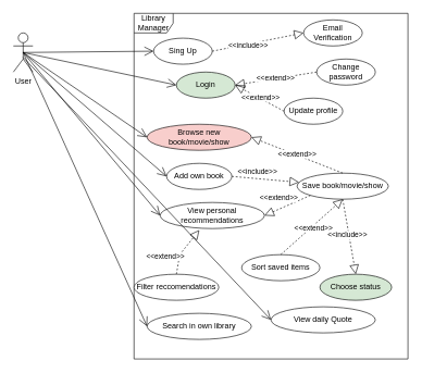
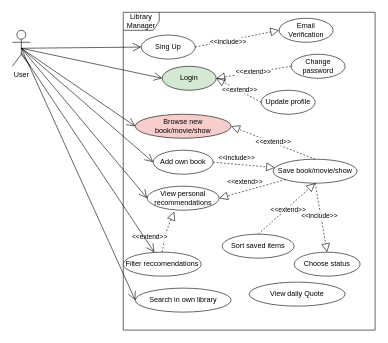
  <mxCell id="0" />
  <mxCell id="1" parent="0" />
  <mxCell id="2" value="User" style="shape=umlActor;verticalLabelPosition=bottom;verticalAlign=top;html=1;" parent="1" vertex="1"><mxGeometry x="20" y="50" width="30" height="60" as="geometry" /></mxCell>
  <mxCell id="3" value="Library Manager" style="shape=umlFrame;whiteSpace=wrap;html=1;pointerEvents=0;" parent="1" vertex="1"><mxGeometry x="205" y="20" width="420" height="530" as="geometry" /></mxCell>
  <mxCell id="4" value="Sing Up" style="ellipse;whiteSpace=wrap;html=1;" parent="1" vertex="1"><mxGeometry x="235" y="58" width="90" height="40" as="geometry" /></mxCell>
  <mxCell id="5" value="Login" style="ellipse;whiteSpace=wrap;html=1;fillColor=#d5e8d4;" parent="1" vertex="1"><mxGeometry x="270" y="110" width="90" height="40" as="geometry" /></mxCell>
  <mxCell id="6" value="Browse new book/movie/show" style="ellipse;whiteSpace=wrap;html=1;fillColor=#f8cecc;" parent="1" vertex="1"><mxGeometry x="225" y="190" width="160" height="40" as="geometry" /></mxCell>
  <mxCell id="7" value="Save book/movie/show" style="ellipse;whiteSpace=wrap;html=1;" parent="1" vertex="1"><mxGeometry x="455" y="265" width="140" height="40" as="geometry" /></mxCell>
  <mxCell id="8" value="Update profile" style="ellipse;whiteSpace=wrap;html=1;" parent="1" vertex="1"><mxGeometry x="435" y="150" width="90" height="40" as="geometry" /></mxCell>
  <mxCell id="9" style="edgeStyle=orthogonalEdgeStyle;rounded=0;orthogonalLoop=1;jettySize=auto;html=1;exitX=0.5;exitY=1;exitDx=0;exitDy=0;" parent="1" source="4" target="4" edge="1"><mxGeometry relative="1" as="geometry" /></mxCell>
- <mxCell id="10" value="View personal recommendations" style="ellipse;whiteSpace=wrap;html=1;" parent="1" vertex="1"><mxGeometry x="245" y="310" width="160" height="40" as="geometry" /></mxCell>
+ <mxCell id="10" value="View personal recommendations" style="ellipse;whiteSpace=wrap;html=1;" parent="1" vertex="1"><mxGeometry x="245" y="310" width="120" height="40" as="geometry" /></mxCell>
  <mxCell id="11" value="Search in own library" style="ellipse;whiteSpace=wrap;html=1;" parent="1" vertex="1"><mxGeometry x="225" y="480" width="160" height="40" as="geometry" /></mxCell>
  <mxCell id="12" value="Sort saved items" style="ellipse;whiteSpace=wrap;html=1;" parent="1" vertex="1"><mxGeometry x="370" y="390" width="120" height="40" as="geometry" /></mxCell>
  <mxCell id="13" value="" style="endArrow=open;endFill=1;endSize=12;html=1;rounded=0;exitX=0.5;exitY=0.5;exitDx=0;exitDy=0;exitPerimeter=0;entryX=0;entryY=0.5;entryDx=0;entryDy=0;" parent="1" source="2" target="4" edge="1"><mxGeometry width="160" relative="1" as="geometry"><mxPoint x="235" y="210" as="sourcePoint" /><mxPoint x="395" y="210" as="targetPoint" /></mxGeometry></mxCell>
  <mxCell id="14" value="" style="endArrow=open;endFill=1;endSize=12;html=1;rounded=0;exitX=0.5;exitY=0.5;exitDx=0;exitDy=0;exitPerimeter=0;entryX=0;entryY=0.5;entryDx=0;entryDy=0;" parent="1" source="2" target="5" edge="1"><mxGeometry width="160" relative="1" as="geometry"><mxPoint x="100" y="200" as="sourcePoint" /><mxPoint x="245" y="90" as="targetPoint" /></mxGeometry></mxCell>
  <mxCell id="15" value="" style="endArrow=open;endFill=1;endSize=12;html=1;rounded=0;exitX=0.5;exitY=0.5;exitDx=0;exitDy=0;exitPerimeter=0;entryX=0;entryY=0.5;entryDx=0;entryDy=0;" parent="1" source="2" target="6" edge="1"><mxGeometry width="160" relative="1" as="geometry"><mxPoint x="100" y="200" as="sourcePoint" /><mxPoint x="246" y="185" as="targetPoint" /></mxGeometry></mxCell>
  <mxCell id="16" value="" style="endArrow=open;endFill=1;endSize=12;html=1;rounded=0;entryX=0;entryY=0.5;entryDx=0;entryDy=0;exitX=0.5;exitY=0.5;exitDx=0;exitDy=0;exitPerimeter=0;" parent="1" source="2" target="10" edge="1"><mxGeometry width="160" relative="1" as="geometry"><mxPoint x="95" y="190" as="sourcePoint" /><mxPoint x="245" y="300" as="targetPoint" /></mxGeometry></mxCell>
  <mxCell id="17" value="" style="endArrow=open;endFill=1;endSize=12;html=1;rounded=0;entryX=0;entryY=0.5;entryDx=0;entryDy=0;exitX=0.5;exitY=0.5;exitDx=0;exitDy=0;exitPerimeter=0;" parent="1" source="2" target="11" edge="1"><mxGeometry width="160" relative="1" as="geometry"><mxPoint x="105" y="200" as="sourcePoint" /><mxPoint x="245" y="350" as="targetPoint" /></mxGeometry></mxCell>
  <mxCell id="18" value="Email Verification" style="ellipse;whiteSpace=wrap;html=1;" parent="1" vertex="1"><mxGeometry x="465" y="30" width="90" height="40" as="geometry" /></mxCell>
  <mxCell id="19" value="" style="endArrow=block;dashed=1;endFill=0;endSize=12;html=1;rounded=0;exitX=1;exitY=0.5;exitDx=0;exitDy=0;entryX=0;entryY=0.5;entryDx=0;entryDy=0;" parent="1" source="4" target="18" edge="1"><mxGeometry width="160" relative="1" as="geometry"><mxPoint x="235" y="210" as="sourcePoint" /><mxPoint x="395" y="210" as="targetPoint" /></mxGeometry></mxCell>
  <mxCell id="20" value="&amp;lt;&amp;lt;include&amp;gt;&amp;gt;" style="edgeLabel;html=1;align=center;verticalAlign=middle;resizable=0;points=[];" parent="19" vertex="1" connectable="0"><mxGeometry x="-0.229" y="-1" relative="1" as="geometry"><mxPoint as="offset" /></mxGeometry></mxCell>
  <mxCell id="21" value="" style="endArrow=block;dashed=1;endFill=0;endSize=12;html=1;rounded=0;entryX=1;entryY=0.5;entryDx=0;entryDy=0;exitX=0.5;exitY=0;exitDx=0;exitDy=0;" parent="1" source="7" target="6" edge="1"><mxGeometry width="160" relative="1" as="geometry"><mxPoint x="235" y="280" as="sourcePoint" /><mxPoint x="395" y="280" as="targetPoint" /></mxGeometry></mxCell>
  <mxCell id="22" value="&amp;lt;&amp;lt;extend&amp;gt;&amp;gt;" style="edgeLabel;html=1;align=center;verticalAlign=middle;resizable=0;points=[];" parent="21" vertex="1" connectable="0"><mxGeometry x="0.017" y="-2" relative="1" as="geometry"><mxPoint as="offset" /></mxGeometry></mxCell>
- <mxCell id="23" value="Choose status" style="ellipse;whiteSpace=wrap;html=1;fillColor=#d5e8d4;" parent="1" vertex="1"><mxGeometry x="490" y="420" width="110" height="40" as="geometry" /></mxCell>
+ <mxCell id="23" value="Choose status" style="ellipse;whiteSpace=wrap;html=1;" parent="1" vertex="1"><mxGeometry x="490" y="420" width="110" height="40" as="geometry" /></mxCell>
  <mxCell id="24" value="" style="endArrow=block;dashed=1;endFill=0;endSize=12;html=1;rounded=0;exitX=0.5;exitY=1;exitDx=0;exitDy=0;entryX=0.5;entryY=0;entryDx=0;entryDy=0;" parent="1" source="7" target="23" edge="1"><mxGeometry width="160" relative="1" as="geometry"><mxPoint x="475" y="240" as="sourcePoint" /><mxPoint x="615" y="210" as="targetPoint" /></mxGeometry></mxCell>
  <mxCell id="25" value="&amp;lt;&amp;lt;include&amp;gt;&amp;gt;" style="edgeLabel;html=1;align=center;verticalAlign=middle;resizable=0;points=[];" parent="24" vertex="1" connectable="0"><mxGeometry x="-0.229" y="-1" relative="1" as="geometry"><mxPoint y="10" as="offset" /></mxGeometry></mxCell>
  <mxCell id="26" value="" style="endArrow=block;dashed=1;endFill=0;endSize=12;html=1;rounded=0;exitX=0;exitY=0.5;exitDx=0;exitDy=0;entryX=1;entryY=0.5;entryDx=0;entryDy=0;" parent="1" source="8" target="5" edge="1"><mxGeometry width="160" relative="1" as="geometry"><mxPoint x="495" y="241" as="sourcePoint" /><mxPoint x="365" y="130" as="targetPoint" /></mxGeometry></mxCell>
  <mxCell id="27" value="&amp;lt;&amp;lt;extend&amp;gt;&amp;gt;" style="edgeLabel;html=1;align=center;verticalAlign=middle;resizable=0;points=[];" parent="26" vertex="1" connectable="0"><mxGeometry x="0.017" y="-2" relative="1" as="geometry"><mxPoint as="offset" /></mxGeometry></mxCell>
  <mxCell id="28" value="" style="endArrow=block;dashed=1;endFill=0;endSize=12;html=1;rounded=0;entryX=0.5;entryY=1;entryDx=0;entryDy=0;exitX=0.5;exitY=0;exitDx=0;exitDy=0;" parent="1" source="12" target="7" edge="1"><mxGeometry width="160" relative="1" as="geometry"><mxPoint x="495" y="280" as="sourcePoint" /><mxPoint x="395" y="240" as="targetPoint" /></mxGeometry></mxCell>
  <mxCell id="29" value="&amp;lt;&amp;lt;extend&amp;gt;&amp;gt;" style="edgeLabel;html=1;align=center;verticalAlign=middle;resizable=0;points=[];" parent="28" vertex="1" connectable="0"><mxGeometry x="0.017" y="-2" relative="1" as="geometry"><mxPoint as="offset" /></mxGeometry></mxCell>
  <mxCell id="30" value="Change password" style="ellipse;whiteSpace=wrap;html=1;" parent="1" vertex="1"><mxGeometry x="485" y="90" width="90" height="40" as="geometry" /></mxCell>
  <mxCell id="31" value="" style="endArrow=block;dashed=1;endFill=0;endSize=12;html=1;rounded=0;exitX=0;exitY=0.5;exitDx=0;exitDy=0;entryX=1;entryY=0.5;entryDx=0;entryDy=0;" parent="1" source="30" target="5" edge="1"><mxGeometry width="160" relative="1" as="geometry"><mxPoint x="440" y="180" as="sourcePoint" /><mxPoint x="370" y="140" as="targetPoint" /></mxGeometry></mxCell>
  <mxCell id="32" value="&amp;lt;&amp;lt;extend&amp;gt;&amp;gt;" style="edgeLabel;html=1;align=center;verticalAlign=middle;resizable=0;points=[];" parent="31" vertex="1" connectable="0"><mxGeometry x="0.017" y="-2" relative="1" as="geometry"><mxPoint as="offset" /></mxGeometry></mxCell>
  <mxCell id="33" value="Add own book" style="ellipse;whiteSpace=wrap;html=1;" parent="1" vertex="1"><mxGeometry x="255" y="250" width="100" height="40" as="geometry" /></mxCell>
  <mxCell id="34" value="" style="endArrow=open;endFill=1;endSize=12;html=1;rounded=0;exitX=0.5;exitY=0.5;exitDx=0;exitDy=0;exitPerimeter=0;entryX=0;entryY=0.5;entryDx=0;entryDy=0;" parent="1" source="2" target="33" edge="1"><mxGeometry width="160" relative="1" as="geometry"><mxPoint x="100" y="200" as="sourcePoint" /><mxPoint x="235" y="240" as="targetPoint" /></mxGeometry></mxCell>
  <mxCell id="35" value="" style="endArrow=block;dashed=1;endFill=0;endSize=12;html=1;rounded=0;exitX=1;exitY=0.5;exitDx=0;exitDy=0;" parent="1" source="33" target="7" edge="1"><mxGeometry width="160" relative="1" as="geometry"><mxPoint x="495" y="320" as="sourcePoint" /><mxPoint x="550" y="440" as="targetPoint" /></mxGeometry></mxCell>
  <mxCell id="36" value="&amp;lt;&amp;lt;include&amp;gt;&amp;gt;" style="edgeLabel;html=1;align=center;verticalAlign=middle;resizable=0;points=[];" parent="35" vertex="1" connectable="0"><mxGeometry x="-0.229" y="-1" relative="1" as="geometry"><mxPoint x="-1" y="-13" as="offset" /></mxGeometry></mxCell>
  <mxCell id="37" value="Filter reccomendations" style="ellipse;whiteSpace=wrap;html=1;" parent="1" vertex="1"><mxGeometry x="205" y="420" width="130" height="40" as="geometry" /></mxCell>
  <mxCell id="38" value="" style="endArrow=block;dashed=1;endFill=0;endSize=12;html=1;rounded=0;entryX=0.376;entryY=1.058;entryDx=0;entryDy=0;exitX=0.5;exitY=0;exitDx=0;exitDy=0;entryPerimeter=0;" parent="1" source="37" target="10" edge="1"><mxGeometry width="160" relative="1" as="geometry"><mxPoint x="275" y="400" as="sourcePoint" /><mxPoint x="360" y="320" as="targetPoint" /><Array as="points"><mxPoint x="275" y="390" /></Array></mxGeometry></mxCell>
  <mxCell id="39" value="&amp;lt;&amp;lt;extend&amp;gt;&amp;gt;" style="edgeLabel;html=1;align=center;verticalAlign=middle;resizable=0;points=[];" parent="38" vertex="1" connectable="0"><mxGeometry x="0.017" y="-2" relative="1" as="geometry"><mxPoint x="-30" y="9" as="offset" /></mxGeometry></mxCell>
  <mxCell id="40" value="" style="endArrow=block;dashed=1;endFill=0;endSize=12;html=1;rounded=0;entryX=1;entryY=0.5;entryDx=0;entryDy=0;exitX=0;exitY=1;exitDx=0;exitDy=0;" parent="1" source="7" target="10" edge="1"><mxGeometry width="160" relative="1" as="geometry"><mxPoint x="440" y="400" as="sourcePoint" /><mxPoint x="525" y="320" as="targetPoint" /></mxGeometry></mxCell>
  <mxCell id="41" value="&amp;lt;&amp;lt;extend&amp;gt;&amp;gt;" style="edgeLabel;html=1;align=center;verticalAlign=middle;resizable=0;points=[];" parent="40" vertex="1" connectable="0"><mxGeometry x="0.017" y="-2" relative="1" as="geometry"><mxPoint x="-12" y="-10" as="offset" /></mxGeometry></mxCell>
  <mxCell id="42" value="View daily Quote" style="ellipse;whiteSpace=wrap;html=1;" parent="1" vertex="1"><mxGeometry x="415" y="470" width="160" height="40" as="geometry" /></mxCell>
- <mxCell id="43" value="" style="endArrow=open;endFill=1;endSize=12;html=1;rounded=0;entryX=0;entryY=0.5;entryDx=0;entryDy=0;exitX=0.493;exitY=0.619;exitDx=0;exitDy=0;exitPerimeter=0;" parent="1" source="2" target="42" edge="1"><mxGeometry width="160" relative="1" as="geometry"><mxPoint x="95" y="190" as="sourcePoint" /><mxPoint x="235" y="480" as="targetPoint" /></mxGeometry></mxCell>
+ <mxCell id="43" value="" style="endArrow=open;endFill=1;endSize=12;html=1;rounded=0;exitX=0.493;exitY=0.619;exitDx=0;exitDy=0;exitPerimeter=0;" parent="1" source="2" target="37" edge="1"><mxGeometry width="160" relative="1" as="geometry"><mxPoint x="95" y="190" as="sourcePoint" /><mxPoint x="235" y="480" as="targetPoint" /></mxGeometry></mxCell>
